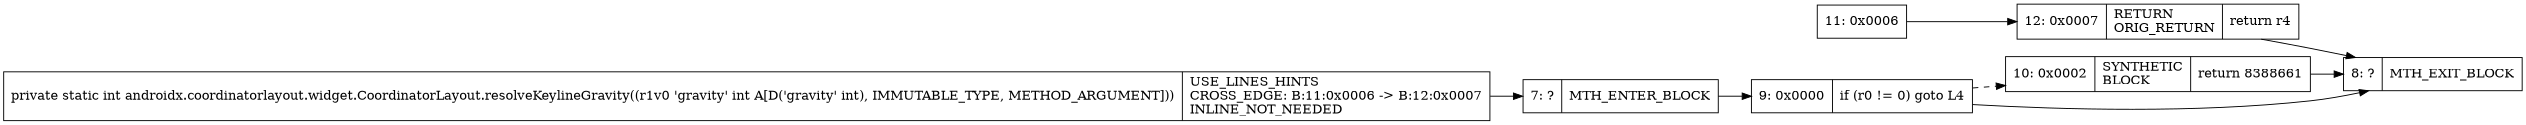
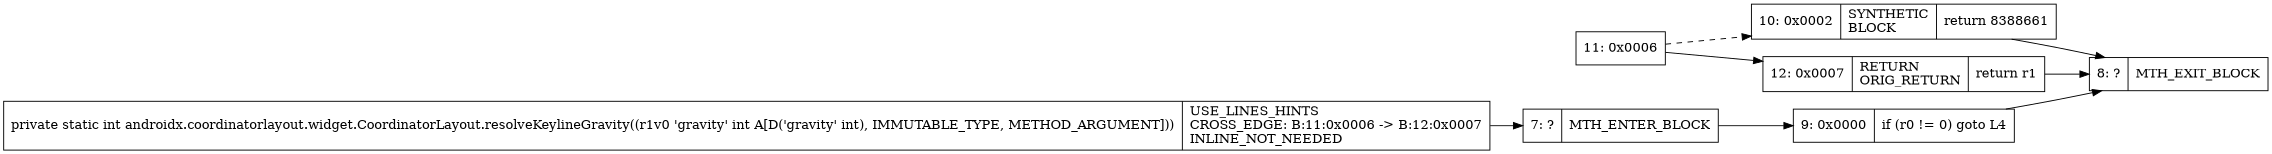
  digraph {
    rankdir=LR
    node [shape=record]
    n1 [label="{7\:\ ?|MTH_ENTER_BLOCK\l}"]
    n2 [label="{9\:\ 0x0000|if (r0 != 0) goto L4\l}"]
    n3 [label="{10\:\ 0x0002|SYNTHETIC\lBLOCK\l|return 8388661\l}"]
    n4 [label="{8\:\ ?|MTH_EXIT_BLOCK\l}"]
    n5 [label="{11\:\ 0x0006}"]
-   n6 [label="{12\:\ 0x0007|RETURN\lORIG_RETURN\l|return r4\l}"]
+   n6 [label="{12\:\ 0x0007|RETURN\lORIG_RETURN\l|return r1\l}"]
    n7 [label="{private static int androidx.coordinatorlayout.widget.CoordinatorLayout.resolveKeylineGravity((r1v0 'gravity' int A[D('gravity' int), IMMUTABLE_TYPE, METHOD_ARGUMENT]))  | USE_LINES_HINTS\lCROSS_EDGE: B:11:0x0006 \-\> B:12:0x0007\lINLINE_NOT_NEEDED\l}"]
    n1 -> n2
-   n2 -> n3 [style=dashed]
+   n5 -> n3 [style=dashed]
    n2 -> n4
    n3 -> n4
    n5 -> n6
    n6 -> n4
    n7 -> n1
  }
